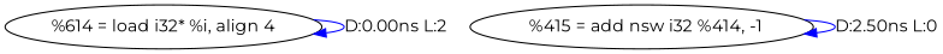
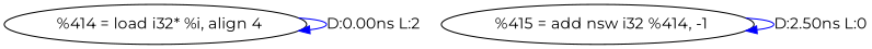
  digraph {
    fontname=Montserrat
    node [fontname=Montserrat]
    edge [color=blue fontname=Montserrat]
-   n1 [label="%614 = load i32* %i, align 4"]
+   n1 [label="  %414 = load i32* %i, align 4"]
    n2 [label="  %415 = add nsw i32 %414, -1"]
    n1 -> n1 [label="D:0.00ns L:2"]
    n2 -> n2 [label="D:2.50ns L:0"]
  }
